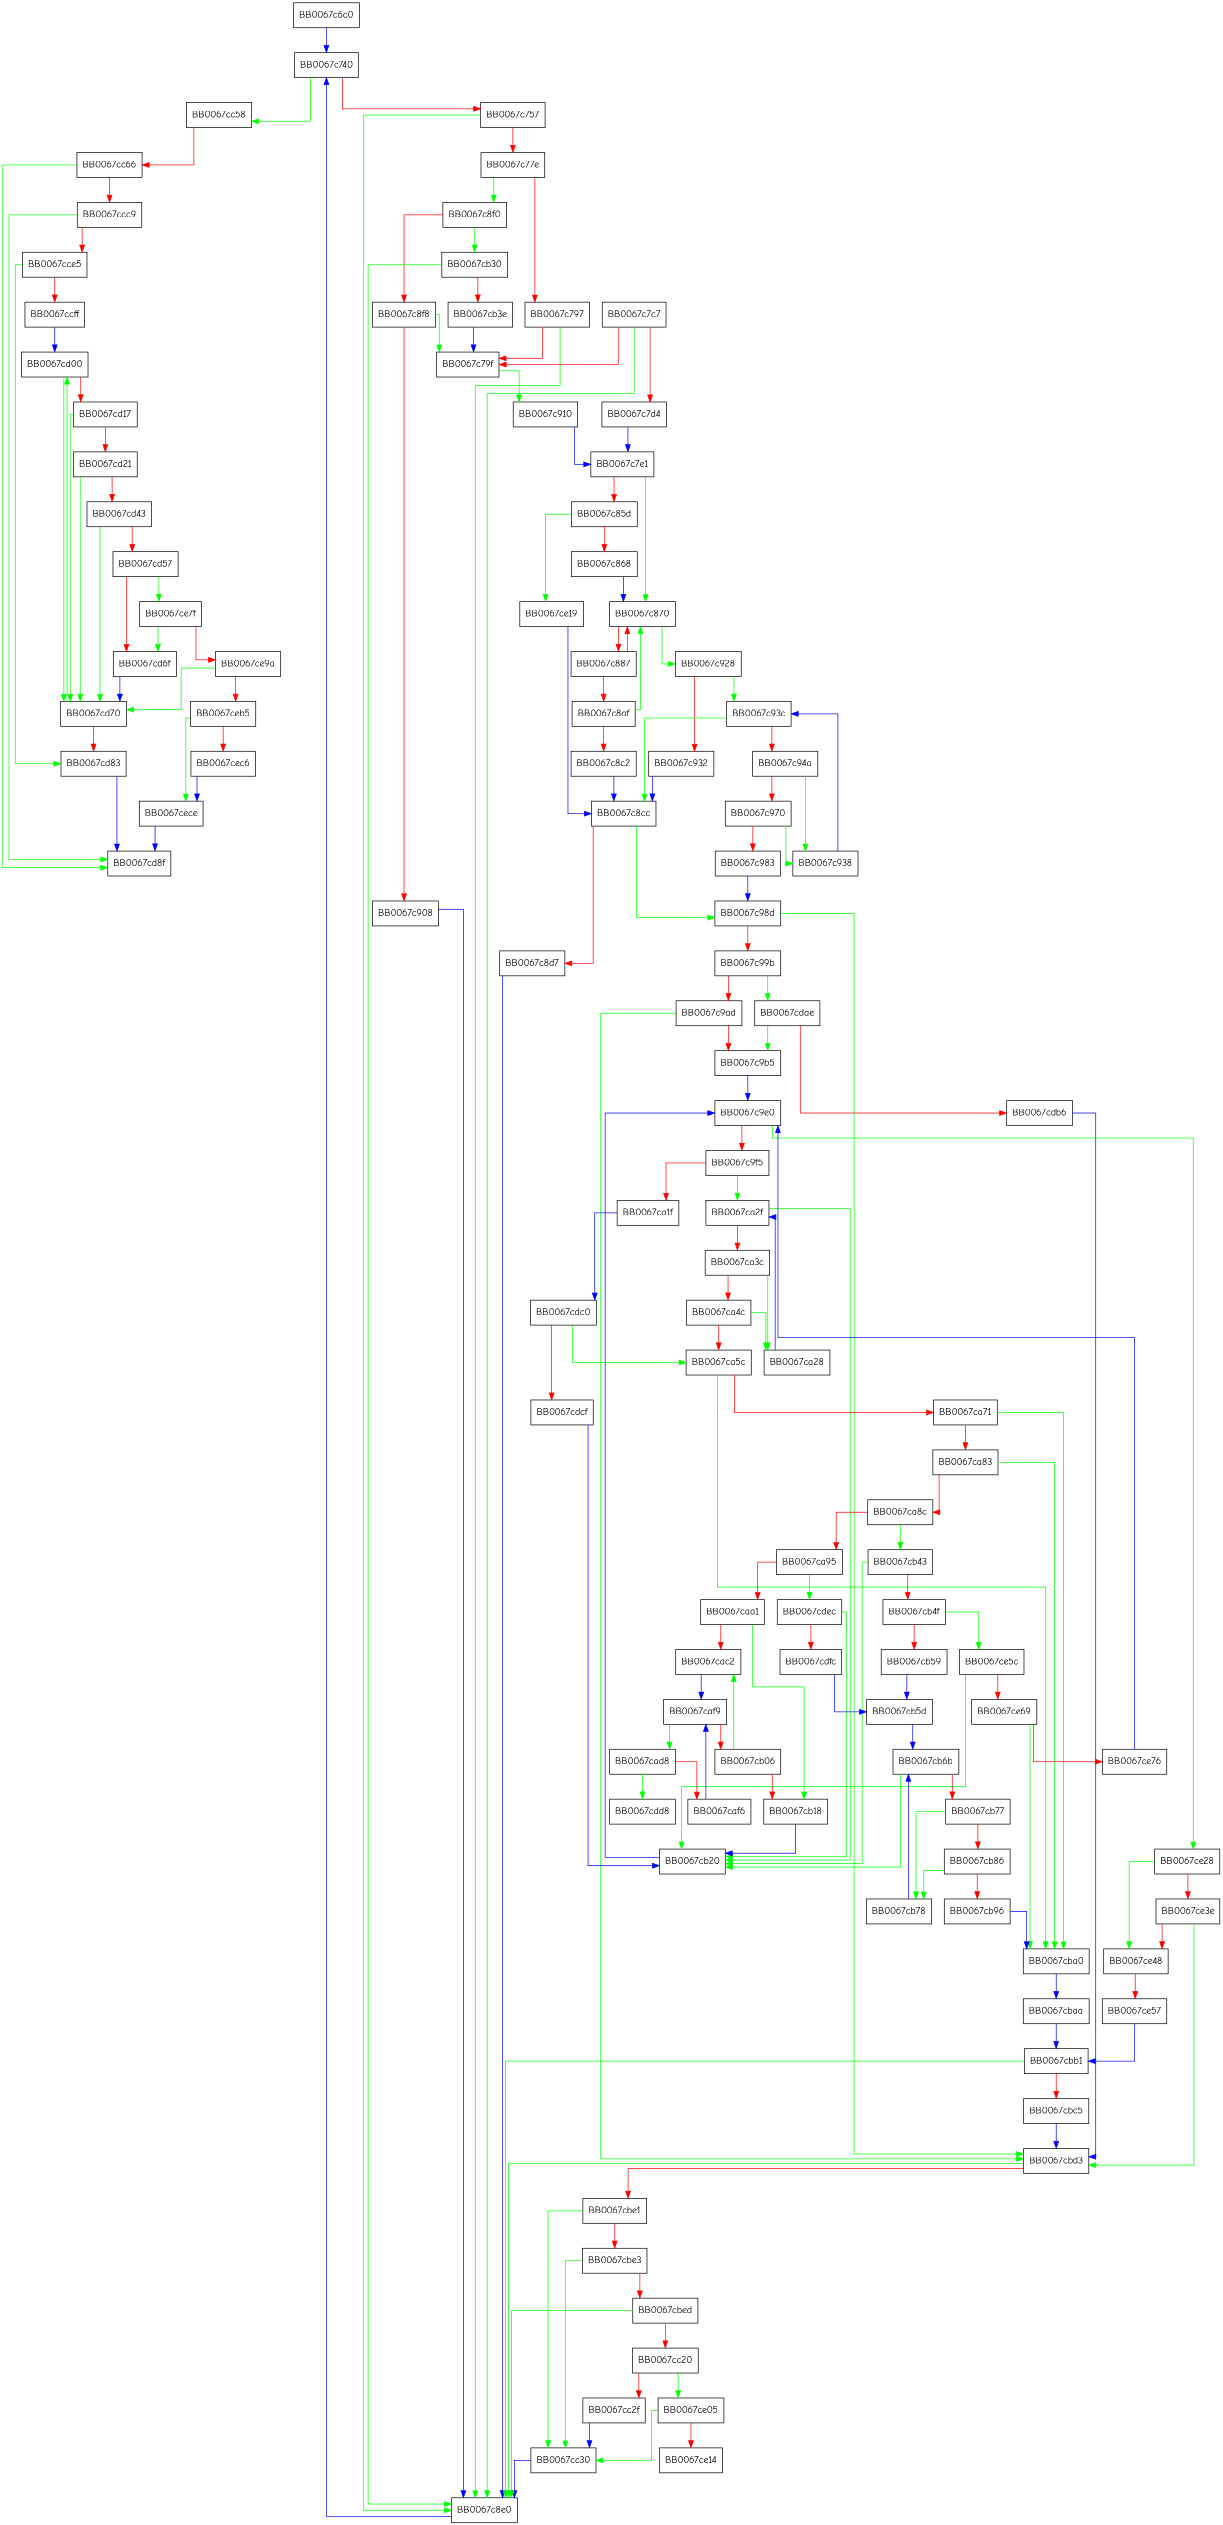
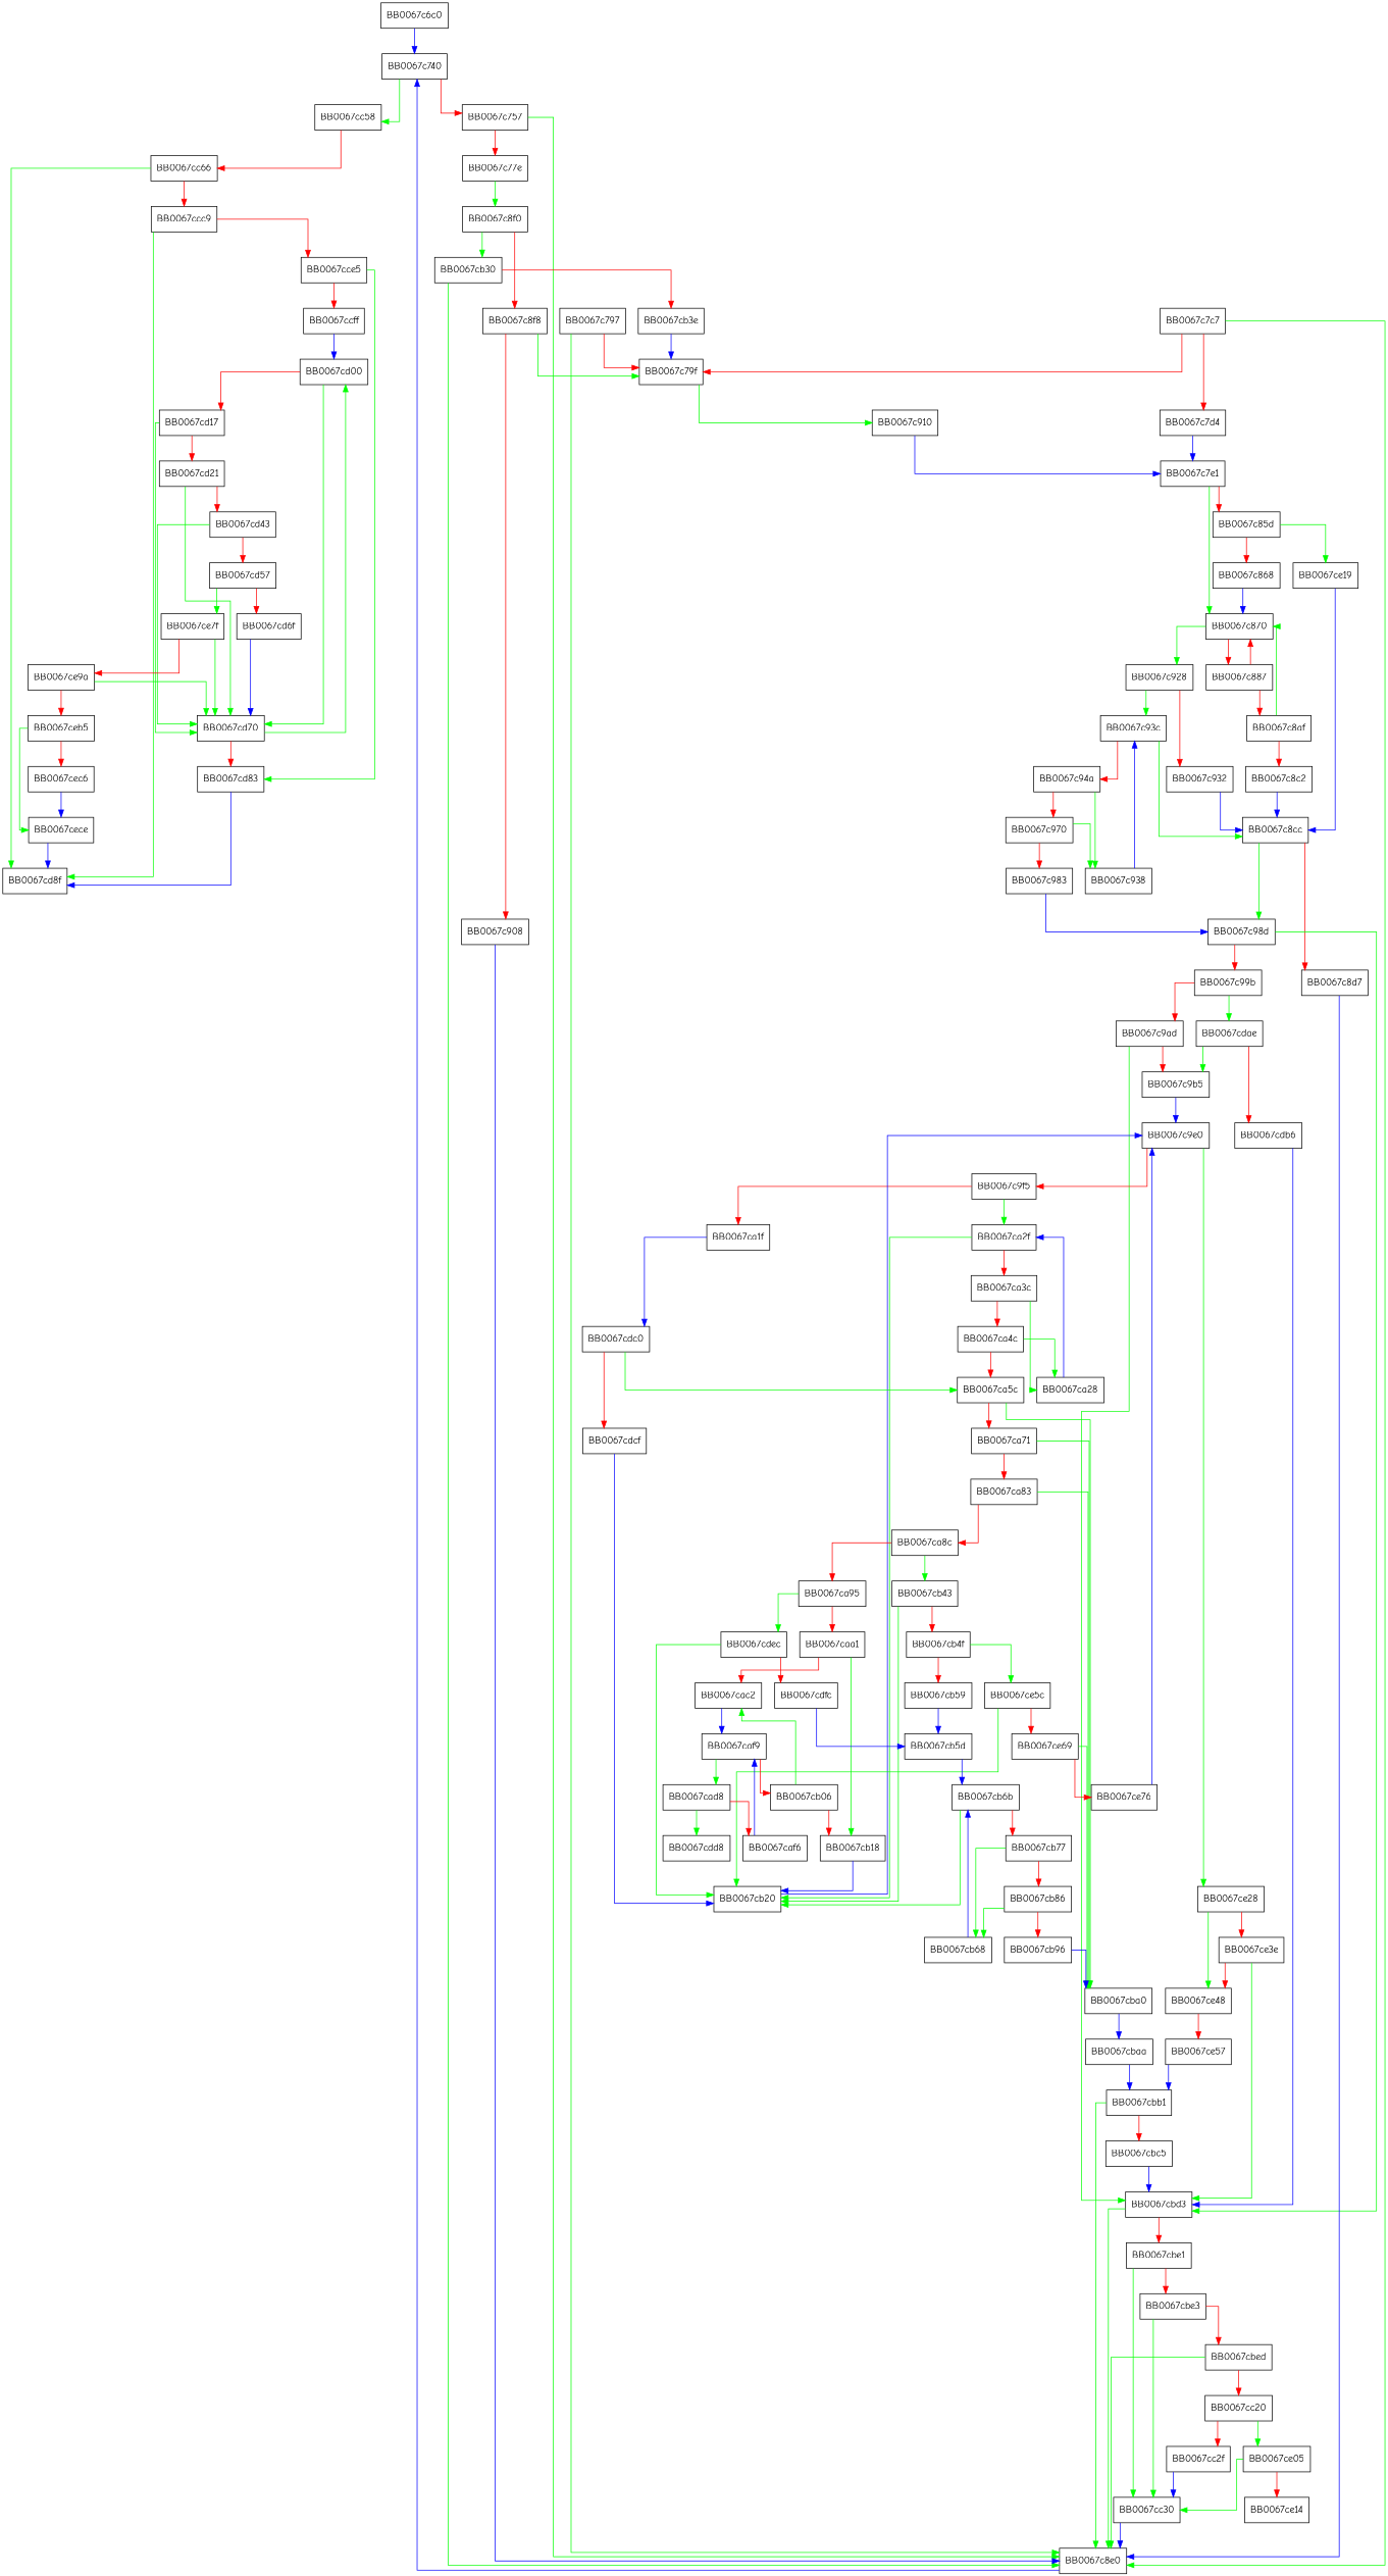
  digraph {
    fontname="Comic Neue"
    splines=ortho
    node [fontname="Comic Neue" shape=box]
    edge [color=red fontname="Comic Neue"]
    BB0067c6c0
    BB0067c740
    BB0067cc58
    BB0067c757
    BB0067cc66
    BB0067c8e0
    BB0067c77e
    BB0067cd8f
    BB0067ccc9
    BB0067c8f0
    BB0067c797
    BB0067cb30
    BB0067c8f8
    BB0067c79f
    BB0067cb3e
    BB0067c908
    BB0067c910
    BB0067c7e1
    BB0067c7c7
    BB0067c7d4
    BB0067c870
    BB0067c85d
    BB0067c928
    BB0067c887
    BB0067ce19
    BB0067c868
    BB0067c93c
    BB0067c932
    BB0067c8af
    BB0067c8cc
    BB0067c98d
    BB0067c8d7
    BB0067c94a
    BB0067c8c2
    BB0067cbd3
    BB0067c99b
    BB0067cbe1
    BB0067cdae
    BB0067c9ad
    BB0067c938
    BB0067c970
    BB0067c983
    BB0067cc30
    BB0067cbe3
    BB0067c9b5
    BB0067cdb6
    BB0067c9e0
    BB0067ce28
    BB0067c9f5
    BB0067ce48
    BB0067ce3e
    BB0067ca2f
    BB0067ca1f
    BB0067ce57
    BB0067cb20
    BB0067ca3c
    BB0067cdc0
    BB0067ca28
    BB0067ca4c
    BB0067ca5c
    BB0067cdcf
    BB0067cba0
    BB0067ca71
    BB0067cbaa
    BB0067ca83
    BB0067cbb1
    BB0067ca8c
    BB0067cb43
    BB0067ca95
    BB0067cb4f
    BB0067cdec
    BB0067caa1
    BB0067ce5c
    BB0067cb59
    BB0067cdfc
    BB0067cb18
    BB0067cac2
    BB0067cb5d
    BB0067caf9
    BB0067cad8
    BB0067cb06
    BB0067cdd8
    BB0067caf6
    BB0067ce69
    BB0067ce76
    BB0067cb6b
    BB0067cb77
-   BB0067cb68 [label=BB0067cb78]
+   BB0067cb68
    BB0067cb86
    BB0067cb96
    BB0067cbc5
    BB0067cbed
    BB0067cc20
    BB0067ce05
    BB0067cc2f
    BB0067ce14
    BB0067cce5
    BB0067cd83
    BB0067ccff
    BB0067cd00
    BB0067cd70
    BB0067cd17
    BB0067cd21
    BB0067cd43
    BB0067cd57
    BB0067ce7f
    BB0067cd6f
    BB0067ce9a
    BB0067ceb5
    BB0067cece
    BB0067cec6
    BB0067c6c0 -> BB0067c740 [color=blue]
    BB0067c740 -> BB0067cc58 [color=green]
    BB0067c740 -> BB0067c757
    BB0067cc58 -> BB0067cc66
    BB0067c757 -> BB0067c8e0 [color=green]
    BB0067c757 -> BB0067c77e
    BB0067cc66 -> BB0067cd8f [color=green]
    BB0067cc66 -> BB0067ccc9
    BB0067c8e0 -> BB0067c740 [color=blue]
    BB0067c77e -> BB0067c8f0 [color=green]
-   BB0067c77e -> BB0067c797
    BB0067ccc9 -> BB0067cd8f [color=green]
    BB0067ccc9 -> BB0067cce5
    BB0067c8f0 -> BB0067cb30 [color=green]
    BB0067c8f0 -> BB0067c8f8
    BB0067c797 -> BB0067c8e0 [color=green]
    BB0067c797 -> BB0067c79f
    BB0067cb30 -> BB0067c8e0 [color=green]
    BB0067cb30 -> BB0067cb3e
    BB0067c8f8 -> BB0067c79f [color=green]
    BB0067c8f8 -> BB0067c908
    BB0067c79f -> BB0067c910 [color=green]
    BB0067cb3e -> BB0067c79f [color=blue]
    BB0067c908 -> BB0067c8e0 [color=blue]
    BB0067c910 -> BB0067c7e1 [color=blue]
    BB0067c7e1 -> BB0067c870 [color=green]
    BB0067c7e1 -> BB0067c85d
    BB0067c7c7 -> BB0067c8e0 [color=green]
    BB0067c7c7 -> BB0067c79f
    BB0067c7c7 -> BB0067c7d4
    BB0067c7d4 -> BB0067c7e1 [color=blue]
    BB0067c870 -> BB0067c928 [color=green]
    BB0067c870 -> BB0067c887
    BB0067c85d -> BB0067ce19 [color=green]
    BB0067c85d -> BB0067c868
    BB0067c928 -> BB0067c93c [color=green]
    BB0067c928 -> BB0067c932
    BB0067c887 -> BB0067c870
    BB0067c887 -> BB0067c8af
    BB0067ce19 -> BB0067c8cc [color=blue]
    BB0067c868 -> BB0067c870 [color=blue]
    BB0067c93c -> BB0067c8cc [color=green]
    BB0067c93c -> BB0067c94a
    BB0067c932 -> BB0067c8cc [color=blue]
    BB0067c8af -> BB0067c870 [color=green]
    BB0067c8af -> BB0067c8c2
    BB0067c8cc -> BB0067c98d [color=green]
    BB0067c8cc -> BB0067c8d7
    BB0067c98d -> BB0067cbd3 [color=green]
    BB0067c98d -> BB0067c99b
    BB0067c8d7 -> BB0067c8e0 [color=blue]
    BB0067c94a -> BB0067c938 [color=green]
    BB0067c94a -> BB0067c970
    BB0067c8c2 -> BB0067c8cc [color=blue]
    BB0067cbd3 -> BB0067c8e0 [color=green]
    BB0067cbd3 -> BB0067cbe1
    BB0067c99b -> BB0067cdae [color=green]
    BB0067c99b -> BB0067c9ad
    BB0067cbe1 -> BB0067cc30 [color=green]
    BB0067cbe1 -> BB0067cbe3
    BB0067cdae -> BB0067c9b5 [color=green]
    BB0067cdae -> BB0067cdb6
    BB0067c9ad -> BB0067cbd3 [color=green]
    BB0067c9ad -> BB0067c9b5
    BB0067c938 -> BB0067c93c [color=blue]
    BB0067c970 -> BB0067c938 [color=green]
    BB0067c970 -> BB0067c983
    BB0067c983 -> BB0067c98d [color=blue]
    BB0067cc30 -> BB0067c8e0 [color=blue]
    BB0067cbe3 -> BB0067cc30 [color=green]
    BB0067cbe3 -> BB0067cbed
    BB0067c9b5 -> BB0067c9e0 [color=blue]
    BB0067cdb6 -> BB0067cbd3 [color=blue]
    BB0067c9e0 -> BB0067ce28 [color=green]
    BB0067c9e0 -> BB0067c9f5
    BB0067ce28 -> BB0067ce48 [color=green]
    BB0067ce28 -> BB0067ce3e
    BB0067c9f5 -> BB0067ca2f [color=green]
    BB0067c9f5 -> BB0067ca1f
    BB0067ce48 -> BB0067ce57
    BB0067ce3e -> BB0067cbd3 [color=green]
    BB0067ce3e -> BB0067ce48
    BB0067ca2f -> BB0067cb20 [color=green]
    BB0067ca2f -> BB0067ca3c
    BB0067ca1f -> BB0067cdc0 [color=blue]
    BB0067ce57 -> BB0067cbb1 [color=blue]
    BB0067cb20 -> BB0067c9e0 [color=blue]
    BB0067ca3c -> BB0067ca28 [color=green]
    BB0067ca3c -> BB0067ca4c
    BB0067cdc0 -> BB0067ca5c [color=green]
    BB0067cdc0 -> BB0067cdcf
    BB0067ca28 -> BB0067ca2f [color=blue]
    BB0067ca4c -> BB0067ca28 [color=green]
    BB0067ca4c -> BB0067ca5c
    BB0067ca5c -> BB0067cba0 [color=green]
    BB0067ca5c -> BB0067ca71
    BB0067cdcf -> BB0067cb20 [color=blue]
    BB0067cba0 -> BB0067cbaa [color=blue]
    BB0067ca71 -> BB0067cba0 [color=green]
    BB0067ca71 -> BB0067ca83
    BB0067cbaa -> BB0067cbb1 [color=blue]
    BB0067ca83 -> BB0067cba0 [color=green]
    BB0067ca83 -> BB0067ca8c
    BB0067cbb1 -> BB0067c8e0 [color=green]
    BB0067cbb1 -> BB0067cbc5
    BB0067ca8c -> BB0067cb43 [color=green]
    BB0067ca8c -> BB0067ca95
    BB0067cb43 -> BB0067cb20 [color=green]
    BB0067cb43 -> BB0067cb4f
    BB0067ca95 -> BB0067cdec [color=green]
    BB0067ca95 -> BB0067caa1
    BB0067cb4f -> BB0067ce5c [color=green]
    BB0067cb4f -> BB0067cb59
    BB0067cdec -> BB0067cb20 [color=green]
    BB0067cdec -> BB0067cdfc
    BB0067caa1 -> BB0067cb18 [color=green]
    BB0067caa1 -> BB0067cac2
    BB0067ce5c -> BB0067cb20 [color=green]
    BB0067ce5c -> BB0067ce69
    BB0067cb59 -> BB0067cb5d [color=blue]
    BB0067cdfc -> BB0067cb5d [color=blue]
    BB0067cb18 -> BB0067cb20 [color=blue]
    BB0067cac2 -> BB0067caf9 [color=blue]
    BB0067cb5d -> BB0067cb6b [color=blue]
    BB0067caf9 -> BB0067cad8 [color=green]
    BB0067caf9 -> BB0067cb06
    BB0067cad8 -> BB0067cdd8 [color=green]
    BB0067cad8 -> BB0067caf6
    BB0067cb06 -> BB0067cb18
    BB0067cb06 -> BB0067cac2 [color=green]
    BB0067caf6 -> BB0067caf9 [color=blue]
    BB0067ce69 -> BB0067cba0 [color=green]
    BB0067ce69 -> BB0067ce76
    BB0067ce76 -> BB0067c9e0 [color=blue]
    BB0067cb6b -> BB0067cb20 [color=green]
    BB0067cb6b -> BB0067cb77
    BB0067cb77 -> BB0067cb68 [color=green]
    BB0067cb77 -> BB0067cb86
    BB0067cb68 -> BB0067cb6b [color=blue]
    BB0067cb86 -> BB0067cb68 [color=green]
    BB0067cb86 -> BB0067cb96
    BB0067cb96 -> BB0067cba0 [color=blue]
    BB0067cbc5 -> BB0067cbd3 [color=blue]
    BB0067cbed -> BB0067c8e0 [color=green]
    BB0067cbed -> BB0067cc20
    BB0067cc20 -> BB0067ce05 [color=green]
    BB0067cc20 -> BB0067cc2f
    BB0067ce05 -> BB0067cc30 [color=green]
    BB0067ce05 -> BB0067ce14
    BB0067cc2f -> BB0067cc30 [color=blue]
    BB0067cce5 -> BB0067cd83 [color=green]
    BB0067cce5 -> BB0067ccff
    BB0067cd83 -> BB0067cd8f [color=blue]
    BB0067ccff -> BB0067cd00 [color=blue]
    BB0067cd00 -> BB0067cd70 [color=green]
    BB0067cd00 -> BB0067cd17
    BB0067cd70 -> BB0067cd83
    BB0067cd70 -> BB0067cd00 [color=green]
    BB0067cd17 -> BB0067cd70 [color=green]
    BB0067cd17 -> BB0067cd21
    BB0067cd21 -> BB0067cd70 [color=green]
    BB0067cd21 -> BB0067cd43
    BB0067cd43 -> BB0067cd70 [color=green]
    BB0067cd43 -> BB0067cd57
    BB0067cd57 -> BB0067ce7f [color=green]
    BB0067cd57 -> BB0067cd6f
-   BB0067ce7f -> BB0067cd6f [color=green]
+   BB0067ce7f -> BB0067cd70 [color=green]
    BB0067ce7f -> BB0067ce9a
    BB0067cd6f -> BB0067cd70 [color=blue]
    BB0067ce9a -> BB0067cd70 [color=green]
    BB0067ce9a -> BB0067ceb5
    BB0067ceb5 -> BB0067cece [color=green]
    BB0067ceb5 -> BB0067cec6
    BB0067cece -> BB0067cd8f [color=blue]
    BB0067cec6 -> BB0067cece [color=blue]
  }
